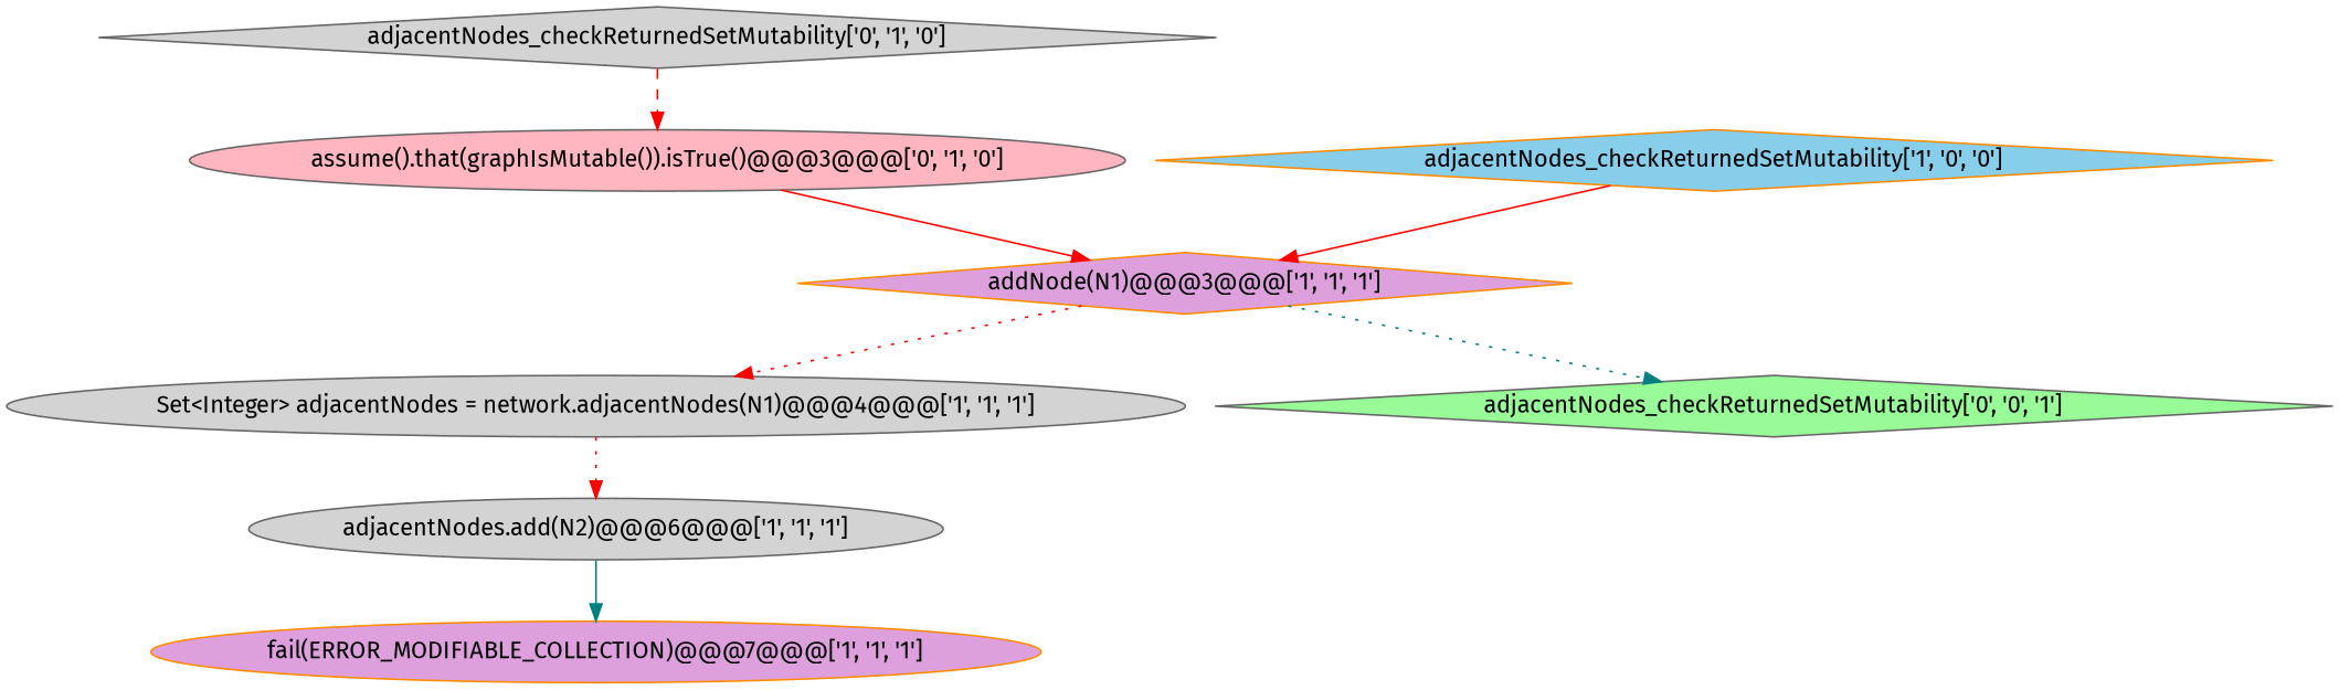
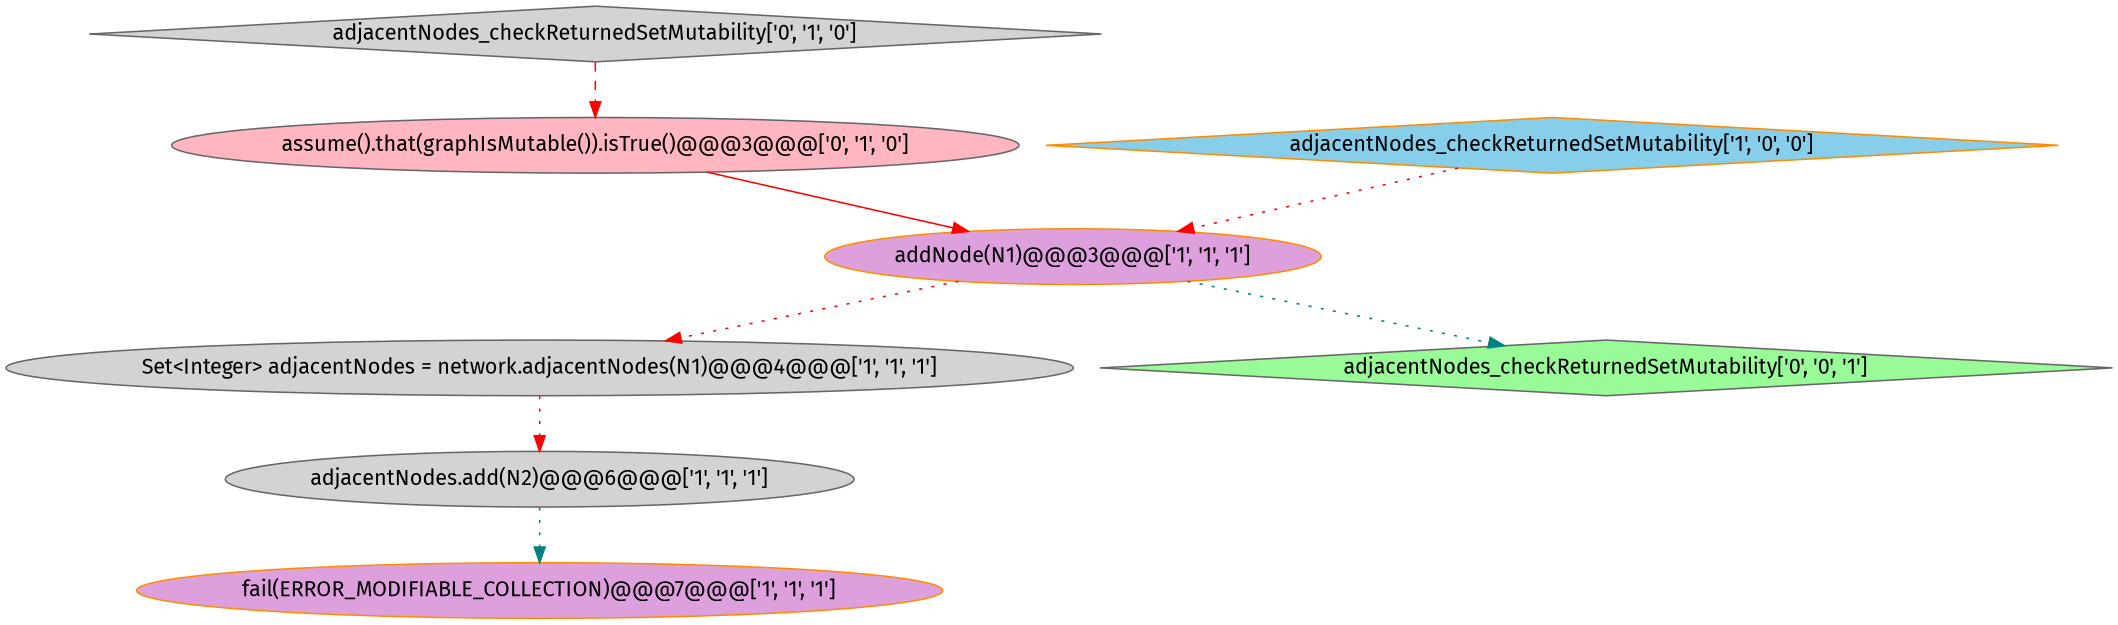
  digraph {
    fontname="Fira Sans"
    node [color=gray40 fillcolor=lightgrey fontname="Fira Sans" shape=ellipse style=filled]
    edge [color=red fontname="Fira Sans" style=solid]
    n1 [color=darkorange fillcolor=plum label="fail(ERROR_MODIFIABLE_COLLECTION)@@@7@@@['1', '1', '1']"]
    n2 [label="adjacentNodes.add(N2)@@@6@@@['1', '1', '1']"]
-   n3 [color=darkorange fillcolor=plum label="addNode(N1)@@@3@@@['1', '1', '1']" shape=diamond]
+   n3 [color=darkorange fillcolor=plum label="addNode(N1)@@@3@@@['1', '1', '1']"]
    n4 [label="Set<Integer> adjacentNodes = network.adjacentNodes(N1)@@@4@@@['1', '1', '1']"]
    n5 [fillcolor=palegreen label="adjacentNodes_checkReturnedSetMutability['0', '0', '1']" shape=diamond]
    n6 [label="adjacentNodes_checkReturnedSetMutability['0', '1', '0']" shape=diamond]
    n7 [fillcolor=lightpink label="assume().that(graphIsMutable()).isTrue()@@@3@@@['0', '1', '0']"]
    n8 [color=darkorange fillcolor=skyblue label="adjacentNodes_checkReturnedSetMutability['1', '0', '0']" shape=diamond]
-   n2 -> n1 [color=teal]
+   n2 -> n1 [color=teal style=dotted]
    n3 -> n4 [style=dotted]
    n3 -> n5 [color=teal style=dotted]
    n4 -> n2 [style=dotted]
    n6 -> n7 [style=dashed]
    n7 -> n3
-   n8 -> n3
+   n8 -> n3 [style=dotted]
  }
